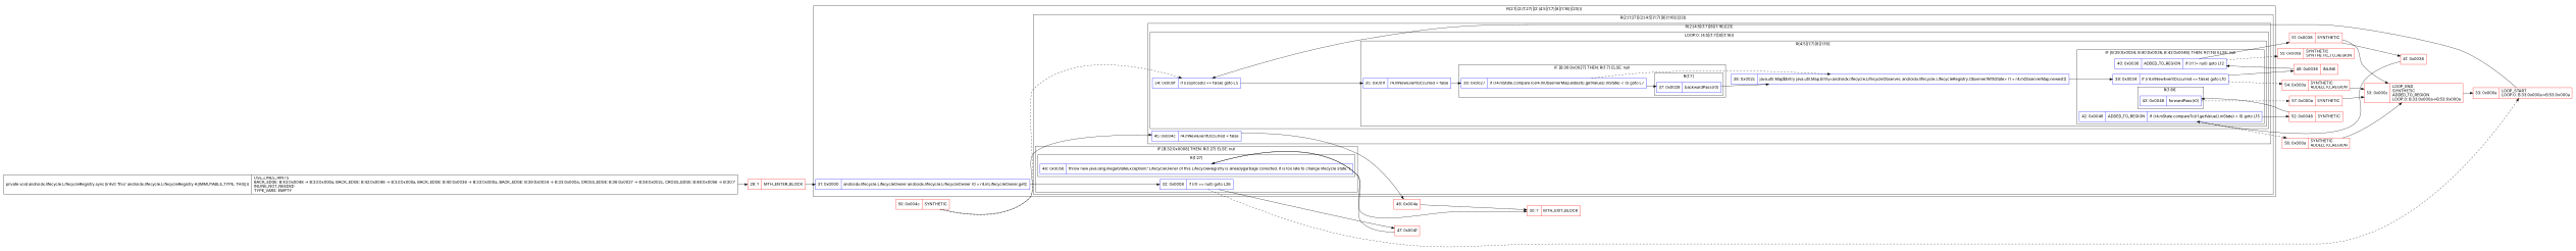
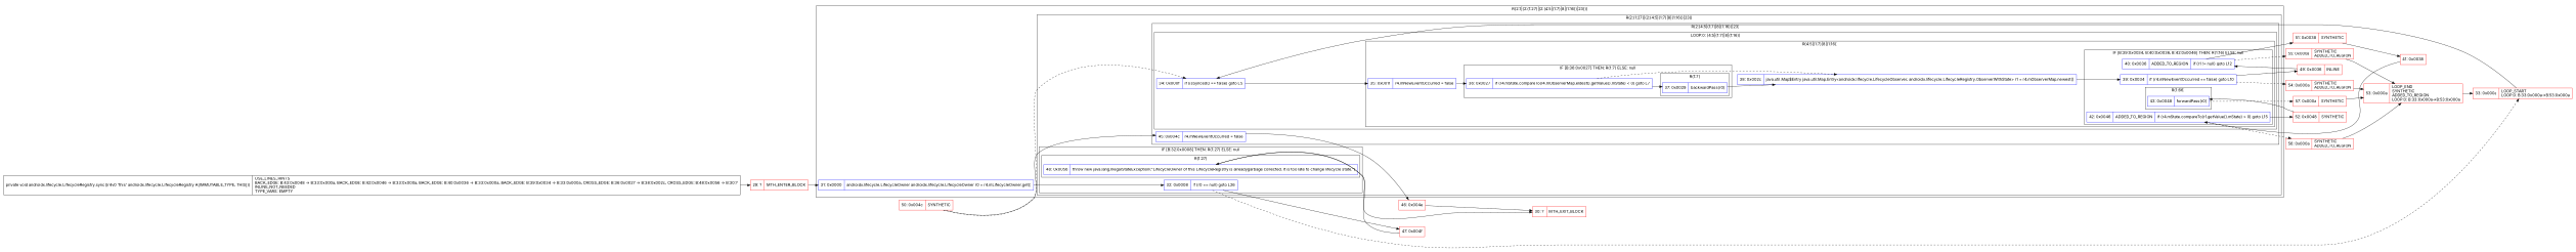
  digraph {
    fontname=Inter
    rankdir=LR
    node [color=red fontname=Inter shape=record]
    edge [fontname=Inter]
    n1 [color=blue label="{48\:\ 0x0056|throw new java.lang.IllegalStateException(\"LifecycleOwner of this LifecycleRegistry is alreadygarbage collected. It is too late to change lifecycle state.\")\l}"]
    n2 [color=blue label="{32\:\ 0x0008|if (r0 == null) goto L26\l}"]
    n3 [color=blue label="{37\:\ 0x0029|backwardPass(r0)\l}"]
    n4 [color=blue label="{36\:\ 0x0027|if (r4.mState.compareTo(r4.mObserverMap.eldest().getValue().mState) \< 0) goto L7\l}"]
    n5 [color=blue label="{43\:\ 0x0048|forwardPass(r0)\l}"]
    n6 [color=blue label="{39\:\ 0x0034|if (r4.mNewEventOccurred == false) goto L10\l}"]
    n7 [color=blue label="{40\:\ 0x0036|ADDED_TO_REGION\l|if (r1 != null) goto L12\l}"]
    n8 [color=blue label="{42\:\ 0x0046|ADDED_TO_REGION\l|if (r4.mState.compareTo(r1.getValue().mState) \> 0) goto L15\l}"]
    n9 [color=blue label="{35\:\ 0x0011|r4.mNewEventOccurred = false\l}"]
    n10 [color=blue label="{38\:\ 0x002c|java.util.Map$Entry java.util.Map.Entry\<androidx.lifecycle.LifecycleObserver, androidx.lifecycle.LifecycleRegistry.ObserverWithState\> r1 = r4.mObserverMap.newest()\l}"]
    n11 [color=blue label="{34\:\ 0x000f|if (isSynced() == false) goto L5\l}"]
    n12 [color=blue label="{45\:\ 0x004c|r4.mNewEventOccurred = false\l}"]
    n13 [color=blue label="{31\:\ 0x0000|androidx.lifecycle.LifecycleOwner androidx.lifecycle.LifecycleOwner r0 = r4.mLifecycleOwner.get()\l}"]
    n14 [label="{30\:\ ?|MTH_EXIT_BLOCK\l}"]
    n15 [label="{33\:\ 0x000a|LOOP_START\lLOOP:0: B:33:0x000a\-\>B:53:0x000a\l}"]
    n16 [label="{47\:\ 0x004f}"]
    n17 [label="{57\:\ 0x000a|SYNTHETIC\l}"]
    n18 [label="{49\:\ 0x0036|INLINE\l}"]
    n19 [label="{54\:\ 0x000a|SYNTHETIC\lADDED_TO_REGION\l}"]
    n20 [label="{51\:\ 0x0038|SYNTHETIC\l}"]
-   n21 [label="{55\:\ 0x000a|SYNTHETIC\lSYNTHETIC_TO_REGION\l}"]
+   n21 [label="{55\:\ 0x000a|SYNTHETIC\lADDED_TO_REGION\l}"]
    n22 [label="{52\:\ 0x0048|SYNTHETIC\l}"]
    n23 [label="{56\:\ 0x000a|SYNTHETIC\lADDED_TO_REGION\l}"]
    n24 [label="{46\:\ 0x004e}"]
    n25 [label="{50\:\ 0x004c|SYNTHETIC\l}"]
    n26 [label="{53\:\ 0x000a|LOOP_END\lSYNTHETIC\lADDED_TO_REGION\lLOOP:0: B:33:0x000a\-\>B:53:0x000a\l}"]
    n27 [label="{41\:\ 0x0038}"]
    n28 [label="{29\:\ ?|MTH_ENTER_BLOCK\l}"]
    n29 [label="{private void androidx.lifecycle.LifecycleRegistry.sync((r4v0 'this' androidx.lifecycle.LifecycleRegistry A[IMMUTABLE_TYPE, THIS]))  | USE_LINES_HINTS\lBACK_EDGE: B:43:0x0048 \-\> B:33:0x000a, BACK_EDGE: B:42:0x0046 \-\> B:33:0x000a, BACK_EDGE: B:40:0x0036 \-\> B:33:0x000a, BACK_EDGE: B:39:0x0034 \-\> B:33:0x000a, CROSS_EDGE: B:36:0x0027 \-\> B:38:0x002c, CROSS_EDGE: B:48:0x0056 \-\> B:30:?\lINLINE_NOT_NEEDED\lTYPE_VARS: EMPTY\l}" color=""]
    subgraph cluster_1 {
      label="R(2:1|(2:(1:27)|(2:(4:5|(1:7)|8|(1:16))|23)))"
      n13
      subgraph cluster_2 {
        label="R(2:(1:27)|(2:(4:5|(1:7)|8|(1:16))|23))"
        subgraph cluster_3 {
          label="IF [B:32:0x0008] THEN: R(1:27) ELSE: null"
          n2
          subgraph cluster_4 {
            label="R(1:27)"
            n1
          }
        }
        subgraph cluster_5 {
          label="R(2:(4:5|(1:7)|8|(1:16))|23)"
          n12
          subgraph cluster_6 {
            label="LOOP:0: (4:5|(1:7)|8|(1:16))"
            n11
            subgraph cluster_7 {
              label="R(4:5|(1:7)|8|(1:16))"
              n9
              n10
              subgraph cluster_8 {
                label="IF [B:36:0x0027] THEN: R(1:7) ELSE: null"
                n4
                subgraph cluster_9 {
                  label="R(1:7)"
                  n3
                }
              }
              subgraph cluster_10 {
                label="IF [B:39:0x0034, B:40:0x0036, B:42:0x0046] THEN: R(1:16) ELSE: null"
                n6
                n7
                n8
                subgraph cluster_11 {
                  label="R(1:66)"
                  n5
                }
              }
            }
          }
        }
      }
    }
    n1 -> n14
    n2 -> n15 [style=dashed]
    n2 -> n16
    n3 -> n10
    n4 -> n3
    n4 -> n10 [style=dashed]
    n5 -> n17 [style=dashed]
    n6 -> n18
    n6 -> n19 [style=dashed]
    n7 -> n20
    n7 -> n21 [style=dashed]
    n8 -> n22
    n8 -> n23 [style=dashed]
    n9 -> n4
    n10 -> n6
    n11 -> n9
    n12 -> n24
    n13 -> n2
    n15 -> n11
    n16 -> n1
    n17 -> n26
    n18 -> n7
    n19 -> n26
    n20 -> n27
-   n20 -> n26
+   n21 -> n26
    n22 -> n5
    n23 -> n26
    n24 -> n14
    n25 -> n11 [style=dashed]
    n25 -> n12
    n26 -> n15
    n27 -> n8
    n28 -> n13
    n29 -> n28
  }
